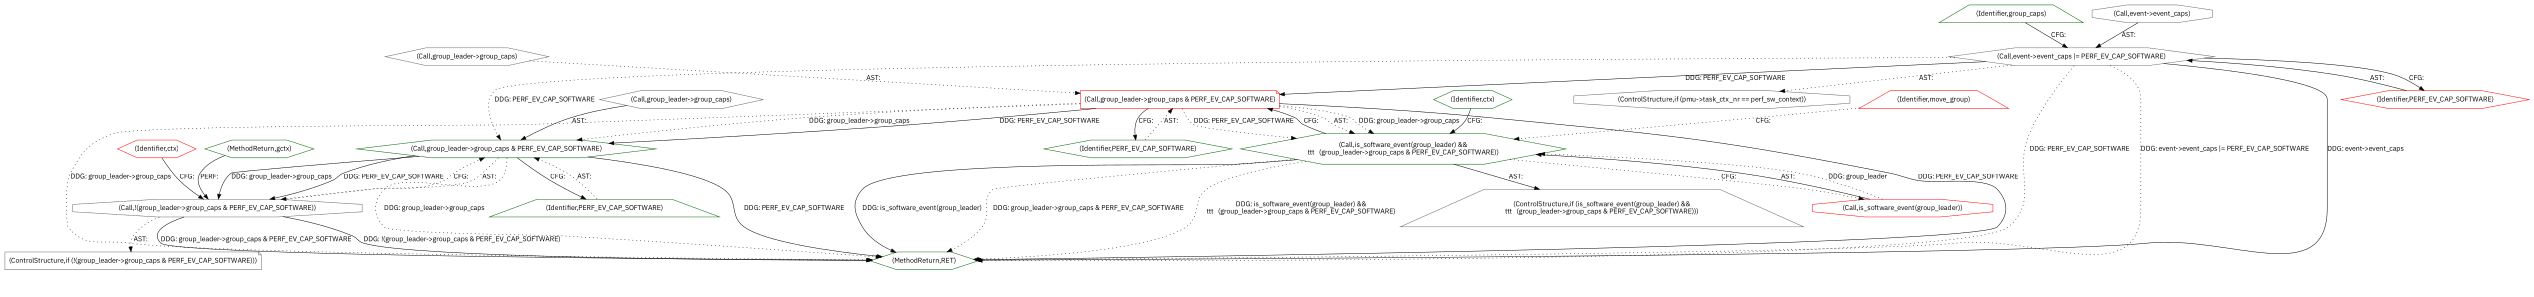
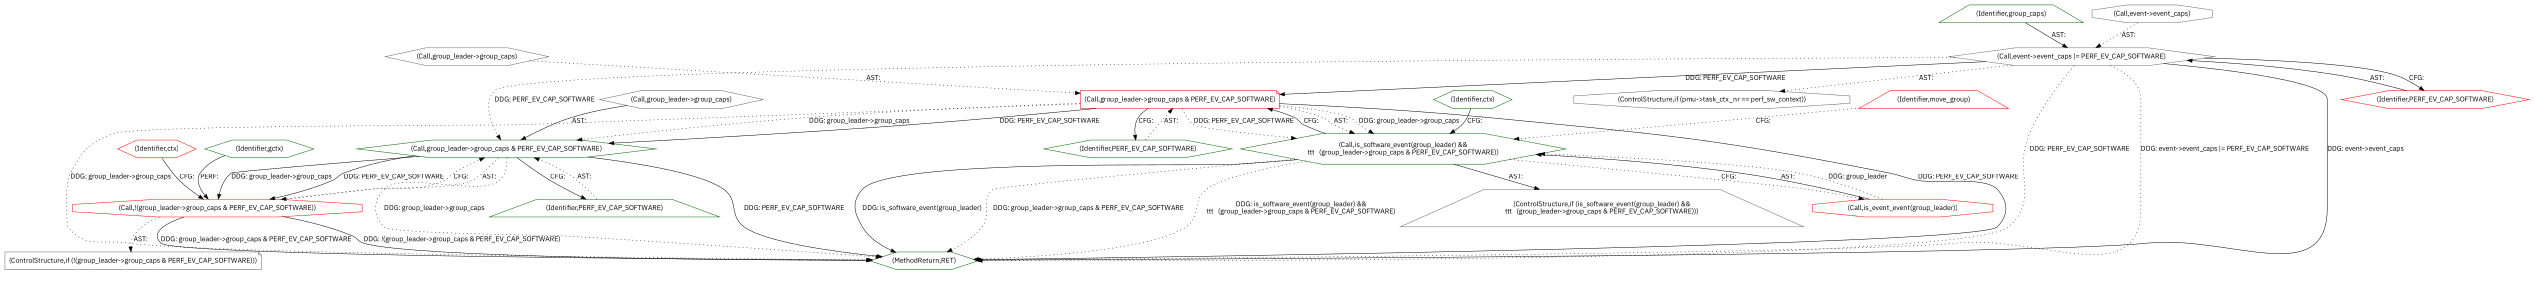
  digraph {
    fontname="IBM Plex Sans"
    node [color=darkgreen fontname="IBM Plex Sans" shape=hexagon]
    edge [fontname="IBM Plex Sans" style=solid]
    n1 [color=gray40 label="(Call,event->event_caps |= PERF_EV_CAP_SOFTWARE)"]
    n2 [color=red label="(Call,group_leader->group_caps & PERF_EV_CAP_SOFTWARE)" shape=note]
    n3 [label="(Call,group_leader->group_caps & PERF_EV_CAP_SOFTWARE)"]
    n4 [color=gray40 label="(ControlStructure,if (pmu->task_ctx_nr == perf_sw_context))" shape=octagon]
    n5 [label="(MethodReturn,RET)"]
    n6 [color=red label="(Identifier,PERF_EV_CAP_SOFTWARE)"]
    n7 [label="(Call,is_software_event(group_leader) &&\n\t\t\t   (group_leader->group_caps & PERF_EV_CAP_SOFTWARE))"]
    n8 [label="(Identifier,PERF_EV_CAP_SOFTWARE)"]
-   n9 [color=gray40 label="(Call,!(group_leader->group_caps & PERF_EV_CAP_SOFTWARE))" shape=octagon]
+   n9 [color=red label="(Call,!(group_leader->group_caps & PERF_EV_CAP_SOFTWARE))" shape=octagon]
    n10 [label="(Identifier,PERF_EV_CAP_SOFTWARE)" shape=trapezium]
    n11 [color=gray40 label="(ControlStructure,if (is_software_event(group_leader) &&\n\t\t\t   (group_leader->group_caps & PERF_EV_CAP_SOFTWARE)))" shape=trapezium]
-   n12 [color=red label="(Call,is_software_event(group_leader))" shape=octagon]
+   n12 [color=red label="(Call,is_event_event(group_leader))" shape=octagon]
    n13 [color=gray40 label="(ControlStructure,if (!(group_leader->group_caps & PERF_EV_CAP_SOFTWARE)))" shape=note]
    n14 [color=red label="(Identifier,move_group)" shape=trapezium]
    n15 [color=gray40 label="(Call,group_leader->group_caps)"]
    n16 [label="(Identifier,ctx)"]
    n17 [color=gray40 label="(Call,group_leader->group_caps)"]
    n18 [label="(Identifier,group_caps)" shape=trapezium]
    n19 [color=red label="(Identifier,ctx)"]
    n20 [color=gray40 label="(Call,event->event_caps)" shape=octagon]
-   n21 [label="(MethodReturn,gctx)"]
+   n21 [label="(Identifier,gctx)"]
    n1 -> n2 [label="DDG: PERF_EV_CAP_SOFTWARE"]
    n1 -> n3 [label="DDG: PERF_EV_CAP_SOFTWARE" style=dotted]
    n1 -> n4 [label="AST: " style=dotted]
    n1 -> n5 [label="DDG: event->event_caps"]
    n1 -> n5 [label="DDG: PERF_EV_CAP_SOFTWARE" style=dotted]
    n1 -> n5 [label="DDG: event->event_caps |= PERF_EV_CAP_SOFTWARE" style=dotted]
    n1 -> n6 [label="CFG: "]
    n2 -> n3 [label="DDG: group_leader->group_caps" style=dotted]
    n2 -> n3 [label="DDG: PERF_EV_CAP_SOFTWARE"]
    n2 -> n5 [label="DDG: PERF_EV_CAP_SOFTWARE"]
    n2 -> n5 [label="DDG: group_leader->group_caps" style=dotted]
    n2 -> n7 [label="AST: " style=dotted]
    n2 -> n7 [label="DDG: group_leader->group_caps" style=dotted]
    n2 -> n7 [label="DDG: PERF_EV_CAP_SOFTWARE" style=dotted]
    n2 -> n8 [label="CFG: "]
    n3 -> n5 [label="DDG: group_leader->group_caps" style=dotted]
    n3 -> n5 [label="DDG: PERF_EV_CAP_SOFTWARE"]
    n3 -> n9 [label="AST: " style=dotted]
    n3 -> n9 [label="DDG: group_leader->group_caps"]
    n3 -> n9 [label="DDG: PERF_EV_CAP_SOFTWARE"]
    n3 -> n10 [label="CFG: "]
    n6 -> n1 [label="AST: "]
    n7 -> n2 [label="CFG: "]
    n7 -> n5 [label="DDG: is_software_event(group_leader) &&\n\t\t\t   (group_leader->group_caps & PERF_EV_CAP_SOFTWARE)" style=dotted]
    n7 -> n5 [label="DDG: is_software_event(group_leader)"]
    n7 -> n5 [label="DDG: group_leader->group_caps & PERF_EV_CAP_SOFTWARE" style=dotted]
    n7 -> n11 [label="AST: "]
    n7 -> n12 [label="CFG: " style=dotted]
    n8 -> n2 [label="AST: " style=dotted]
    n9 -> n3 [label="CFG: " style=dotted]
    n9 -> n5 [label="DDG: group_leader->group_caps & PERF_EV_CAP_SOFTWARE"]
    n9 -> n5 [label="DDG: !(group_leader->group_caps & PERF_EV_CAP_SOFTWARE)"]
    n9 -> n13 [label="AST: " style=dotted]
    n10 -> n3 [label="AST: " style=dotted]
    n12 -> n7 [label="AST: "]
    n12 -> n7 [label="DDG: group_leader" style=dotted]
    n14 -> n7 [label="CFG: " style=dotted]
    n15 -> n2 [label="AST: " style=dotted]
    n16 -> n7 [label="CFG: "]
    n17 -> n3 [label="AST: "]
-   n18 -> n1 [label="CFG: "]
+   n18 -> n1 [label="AST: "]
    n19 -> n9 [label="CFG: "]
-   n20 -> n1 [label="AST: "]
+   n20 -> n1 [label="AST: " style=dotted]
    n21 -> n9 [label="PERF: "]
  }
